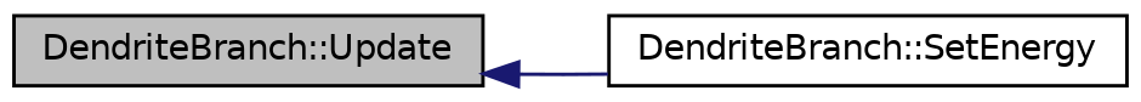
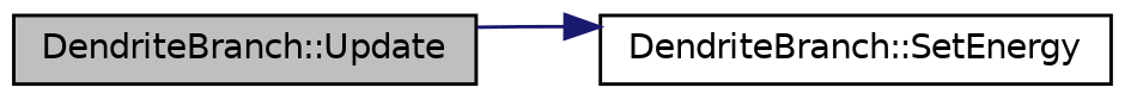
  digraph {
    rankdir=LR
    node [color=black fontname=Helvetica fontsize=10 shape=record style=filled]
    n1 [fillcolor=grey75 fontcolor=black height=0.2 label="DendriteBranch::Update" width=0.4]
    n2 [fillcolor=white height=0.2 label="DendriteBranch::SetEnergy" width=0.4]
-   n1 -> n2 [color=midnightblue dir=back fontname=Helvetica fontsize=10 labelfontname=Helvetica labelfontsize=10 style=solid]
+   n2 -> n1 [color=midnightblue dir=back fontname=Helvetica fontsize=10 labelfontname=Helvetica labelfontsize=10 style=solid]
  }
